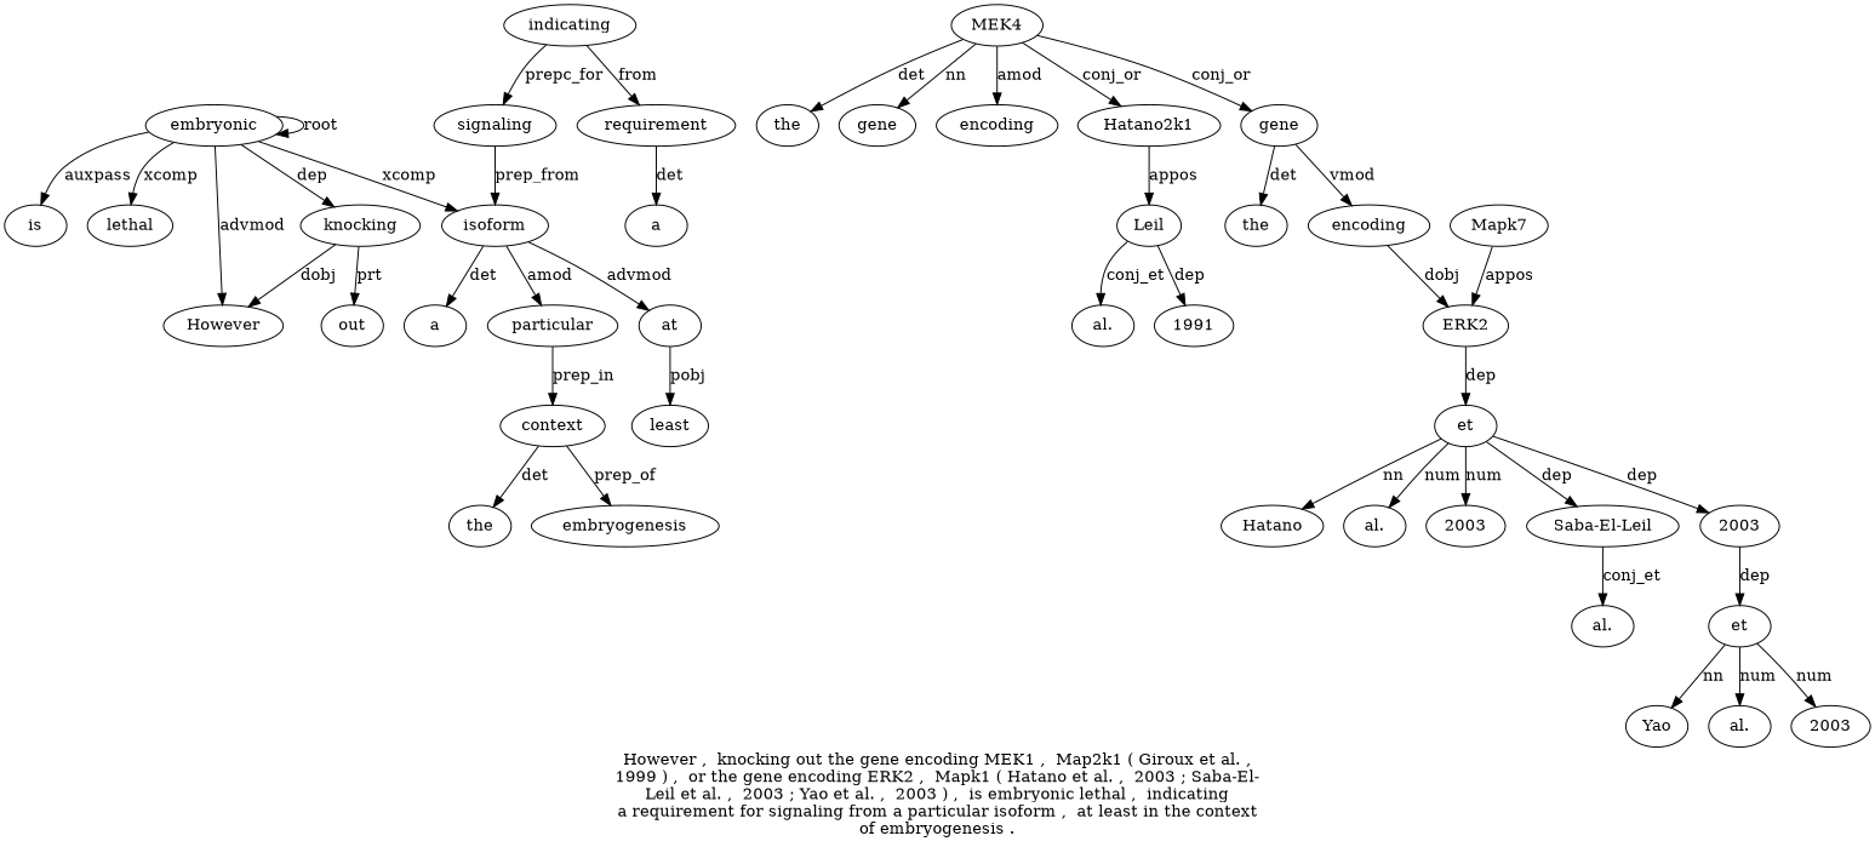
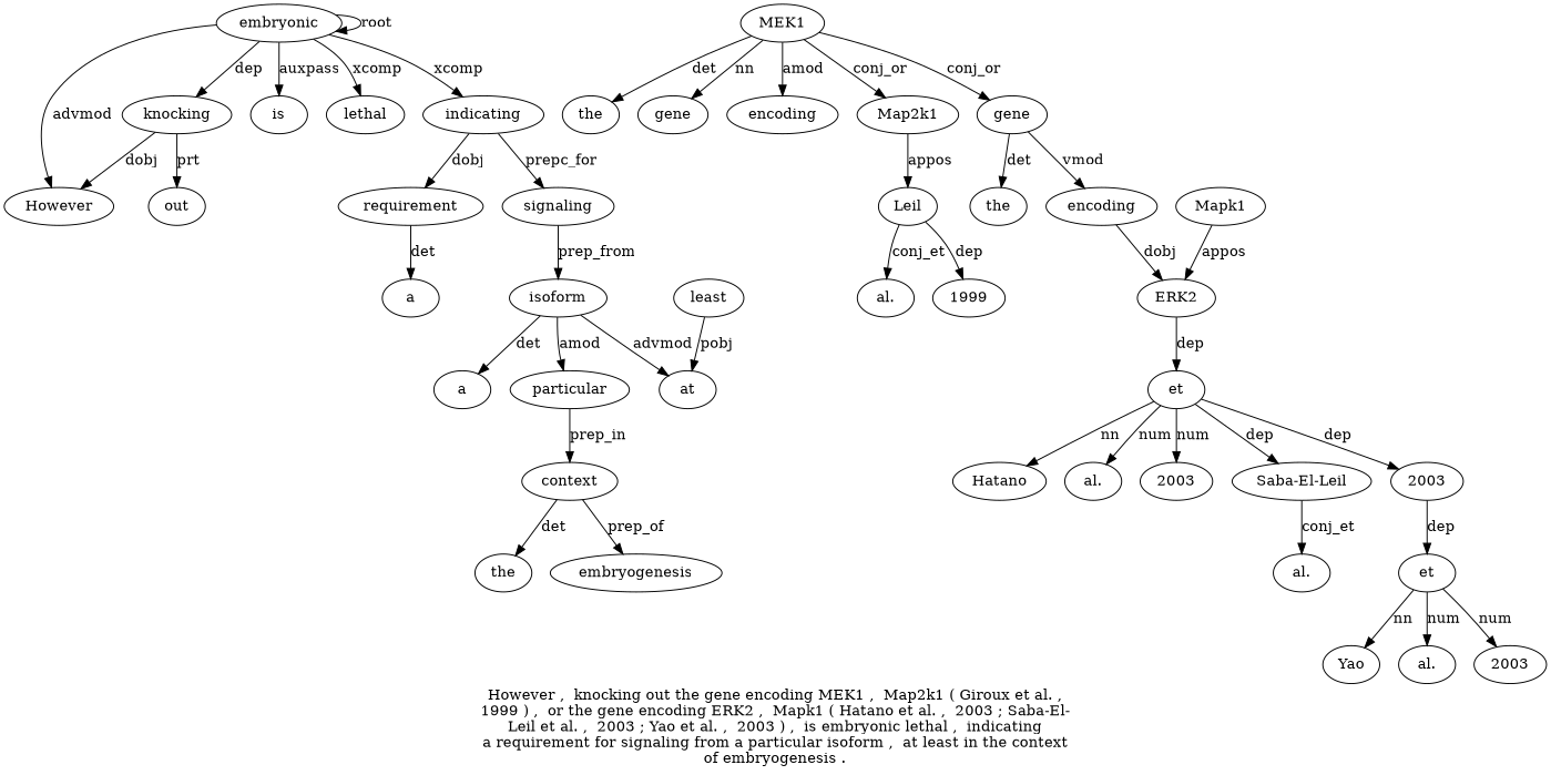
  digraph {
    label="However ,  knocking out the gene encoding MEK1 ,  Map2k1 ( Giroux et al. ,\n1999 ) ,  or the gene encoding ERK2 ,  Mapk1 ( Hatano et al. ,  2003 ; Saba-El-\nLeil et al. ,  2003 ; Yao et al. ,  2003 ) ,  is embryonic lethal ,  indicating\na requirement for signaling from a particular isoform ,  at least in the context\nof embryogenesis ."
    node [fillcolor=white style=filled]
    n1 [label=embryonic]
    n2 [label=However]
    n3 [label=knocking]
    n4 [label=is]
    n5 [label=lethal]
    n6 [label=indicating]
    n7 [label=out]
    n8 [label=requirement]
    n9 [label=signaling]
-   n10 [label=MEK4]
+   n10 [label=MEK1]
    n11 [label=the]
    n12 [label=gene]
    n13 [label=encoding]
-   n14 [label=Hatano2k1]
+   n14 [label=Map2k1]
    n15 [label=gene]
    n16 [label=Leil]
    n17 [label=the]
    n18 [label=encoding]
    n19 [label="al."]
-   n20 [label=1991]
+   n20 [label=1999]
    n21 [label=ERK2]
    n22 [label=et]
-   n23 [label=Mapk7]
+   n23 [label=Mapk1]
    n24 [label=Hatano]
    n25 [label="al."]
    n26 [label=2003]
    n27 [label="Saba-El-Leil"]
    n28 [label=2003]
    n29 [label="al."]
    n30 [label=et]
    n31 [label=Yao]
    n32 [label="al."]
    n33 [label=2003]
    n34 [label=a]
    n35 [label=isoform]
    n36 [label=a]
    n37 [label=particular]
    n38 [label=at]
    n39 [label=context]
    n40 [label=the]
    n41 [label=embryogenesis]
    n42 [label=least]
    n1 -> n1 [label=root]
    n1 -> n2 [label=advmod]
    n1 -> n3 [label=dep]
    n1 -> n4 [label=auxpass]
    n1 -> n5 [label=xcomp]
-   n1 -> n35 [label=xcomp]
+   n1 -> n6 [label=xcomp]
    n3 -> n2 [label=dobj]
    n3 -> n7 [label=prt]
-   n6 -> n8 [label=from]
+   n6 -> n8 [label=dobj]
    n6 -> n9 [label=prepc_for]
    n8 -> n34 [label=det]
    n9 -> n35 [label=prep_from]
    n10 -> n11 [label=det]
    n10 -> n12 [label=nn]
    n10 -> n13 [label=amod]
    n10 -> n14 [label=conj_or]
    n10 -> n15 [label=conj_or]
    n14 -> n16 [label=appos]
    n15 -> n17 [label=det]
    n15 -> n18 [label=vmod]
    n16 -> n19 [label=conj_et]
    n16 -> n20 [label=dep]
    n18 -> n21 [label=dobj]
    n21 -> n22 [label=dep]
    n22 -> n24 [label=nn]
    n22 -> n25 [label=num]
    n22 -> n26 [label=num]
    n22 -> n27 [label=dep]
    n22 -> n28 [label=dep]
    n23 -> n21 [label=appos]
    n27 -> n29 [label=conj_et]
    n28 -> n30 [label=dep]
    n30 -> n31 [label=nn]
    n30 -> n32 [label=num]
    n30 -> n33 [label=num]
    n35 -> n36 [label=det]
    n35 -> n37 [label=amod]
    n35 -> n38 [label=advmod]
    n37 -> n39 [label=prep_in]
-   n38 -> n42 [label=pobj]
+   n42 -> n38 [label=pobj]
    n39 -> n40 [label=det]
    n39 -> n41 [label=prep_of]
  }
